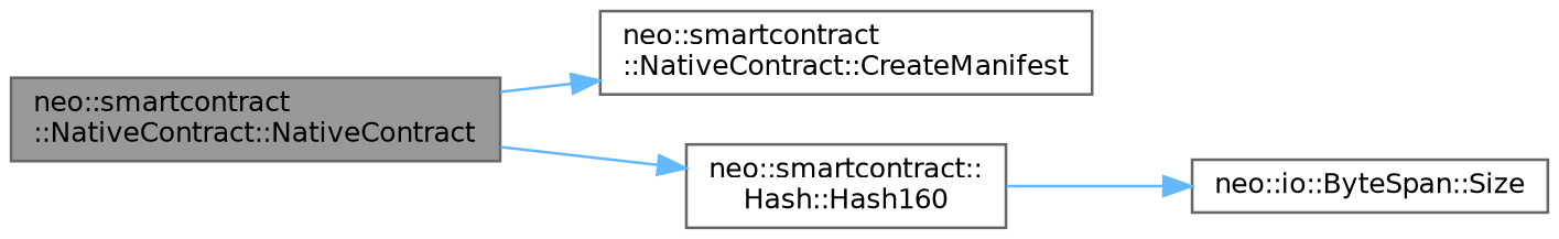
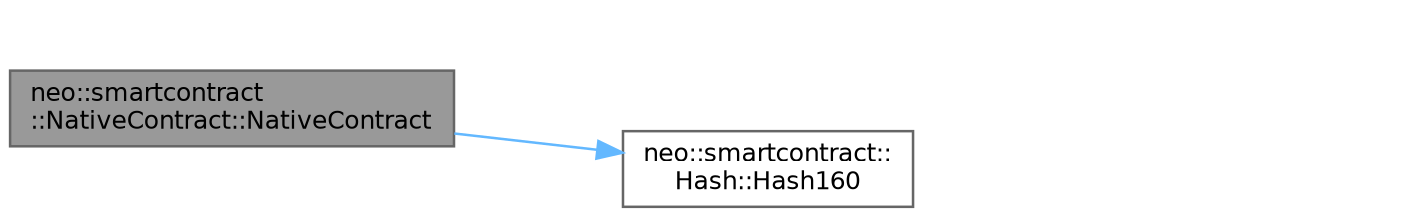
  digraph {
    rankdir=LR
    node [color=grey40 fillcolor=white fontname=Helvetica fontsize=10 shape=box style=filled]
    edge [color=steelblue1 fontname=Helvetica fontsize=10 labelfontname=Helvetica labelfontsize=10 style=solid]
    n1 [color=gray40 fillcolor=grey60 fontcolor=black height=0.2 label="neo::smartcontract\l::NativeContract::NativeContract" width=0.4]
-   n2 [height=0.2 label="neo::smartcontract\l::NativeContract::CreateManifest" width=0.4]
    n3 [height=0.2 label="neo::smartcontract::\lHash::Hash160" width=0.4]
-   n4 [height=0.2 label="neo::io::ByteSpan::Size" width=0.4]
-   n1 -> n2
    n1 -> n3
-   n3 -> n4
  }
